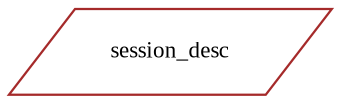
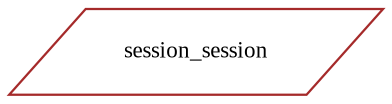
  digraph {
    rankdir=TB
    fontname="Liberation Serif"
-   n1 [color=brown fillcolor=white fontname="Liberation Serif" fontsize=10 height=0.2 label=session_desc shape=parallelogram style=filled width=0.4]
+   n1 [color=brown fillcolor=white fontname="Liberation Serif" fontsize=10 height=0.2 label=session_session shape=parallelogram style=filled width=0.4]
  }
